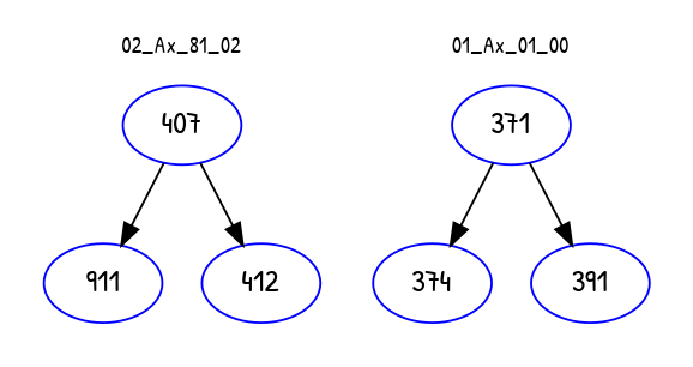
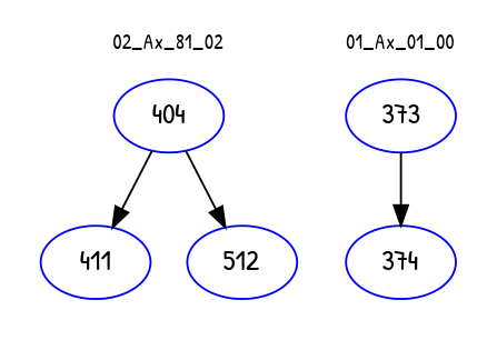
  digraph {
    fontname="Patrick Hand"
    node [color=blue fontname="Patrick Hand"]
    edge [color=black fontname="Patrick Hand"]
-   n1 [label=407]
-   n2 [label=911]
-   n3 [label=412]
-   n4 [label=371]
+   n1 [label=404]
+   n2 [label=411]
+   n3 [label=512]
+   n4 [label=373]
    n5 [label=374]
-   n6 [label=391]
    subgraph cluster_1 {
      color=white
      fontsize=10
      label="02_Ax_81_02"
      n1
      n2
      n3
    }
    subgraph cluster_2 {
      color=white
      fontsize=10
      label="01_Ax_01_00"
      n4
      n5
-     n6
    }
    n1 -> n2
    n1 -> n3
    n4 -> n5
-   n4 -> n6
  }
